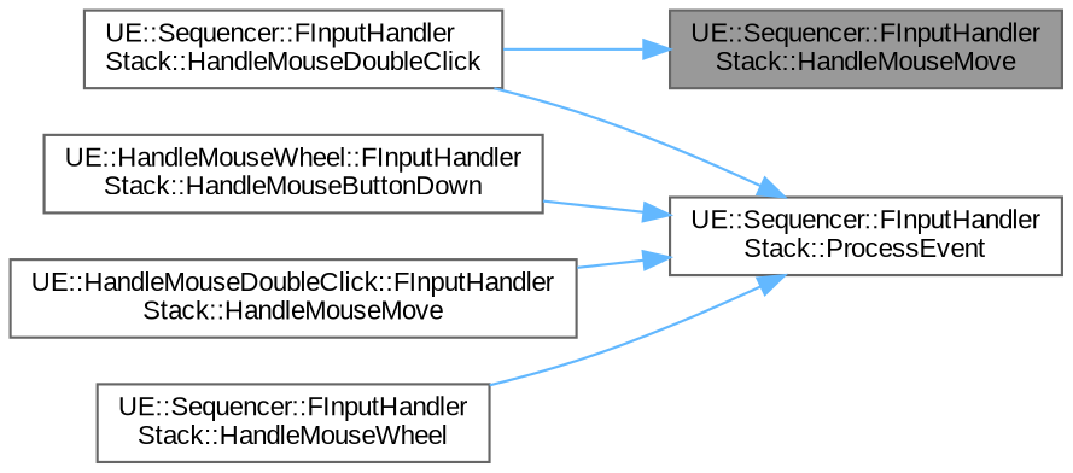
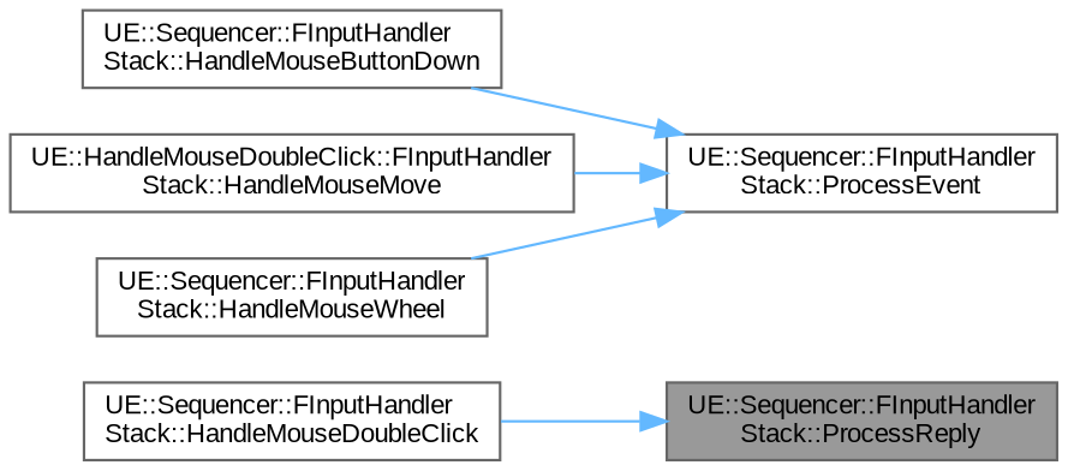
  digraph {
    fontname="Liberation Sans"
    rankdir=RL
    node [color=grey40 fillcolor=white fontname="Liberation Sans" fontsize=10 shape=box style=filled]
    edge [color=steelblue1 dir=back fontname="Liberation Sans" fontsize=10 labelfontname=Helvetica labelfontsize=10 style=solid]
-   n1 [color=gray40 fillcolor=grey60 fontcolor=black height=0.2 label="UE::Sequencer::FInputHandler\lStack::HandleMouseMove" width=0.4]
+   n1 [color=gray40 fillcolor=grey60 fontcolor=black height=0.2 label="UE::Sequencer::FInputHandler\lStack::ProcessReply" width=0.4]
    n2 [height=0.2 label="UE::Sequencer::FInputHandler\lStack::HandleMouseDoubleClick" width=0.4]
    n3 [height=0.2 label="UE::Sequencer::FInputHandler\lStack::ProcessEvent" width=0.4]
-   n4 [height=0.2 label="UE::HandleMouseWheel::FInputHandler\lStack::HandleMouseButtonDown" width=0.4]
+   n4 [height=0.2 label="UE::Sequencer::FInputHandler\lStack::HandleMouseButtonDown" width=0.4]
    n5 [height=0.2 label="UE::HandleMouseDoubleClick::FInputHandler\lStack::HandleMouseMove" width=0.4]
    n6 [height=0.2 label="UE::Sequencer::FInputHandler\lStack::HandleMouseWheel" width=0.4]
    n1 -> n2
-   n3 -> n2
    n3 -> n4
    n3 -> n5
    n3 -> n6
  }
